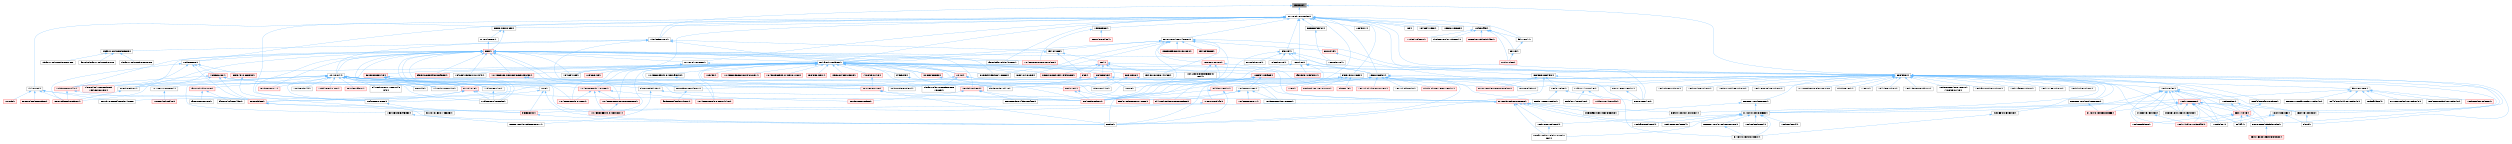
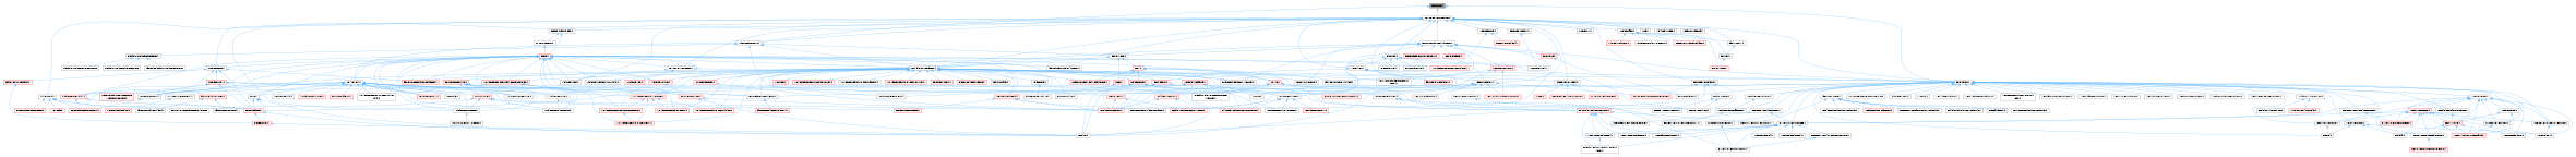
  digraph {
    node [color=grey40 fillcolor=white fontname=Helvetica fontsize=10 shape=box style=filled]
    edge [color=steelblue1 dir=back fontname=Helvetica fontsize=10 labelfontname=Helvetica labelfontsize=10 style=solid]
    n1 [color=gray40 fillcolor=grey60 fontcolor=black height=0.2 label="TagTrace.h" width=0.4]
    n2 [height=0.2 label="InheritedContext.h" width=0.4]
    n3 [height=0.2 label="ParallelFor.h" width=0.4]
    n4 [height=0.2 label="LowLevelMemTracker.h" width=0.4]
    n5 [height=0.2 label="AsyncWork.h" width=0.4]
    n6 [height=0.2 label="IoDispatcherBackend.h" width=0.4]
    n7 [height=0.2 label="PlatformIoDispatcherBase.h" width=0.4]
    n8 [height=0.2 label="TaskGraphInterfaces.h" width=0.4]
    n9 [height=0.2 label="TaskPrivate.h" width=0.4]
    n10 [height=0.2 label="CoreSharedPCH.h" width=0.4]
    n11 [height=0.2 label="MeshRenderBufferSet.h" width=0.4]
    n12 [height=0.2 label="FastReferenceCollector.h" width=0.4]
    n13 [height=0.2 label="CoroParallelFor.h" width=0.4]
    n14 [height=0.2 label="AsyncRegisterLevelContext.cpp" width=0.4]
    n15 [height=0.2 label="Blend.h" width=0.4]
    n16 [height=0.2 label="CachingMeshSDF.h" width=0.4]
    n17 [height=0.2 label="DisplaceMesh.h" width=0.4]
    n18 [height=0.2 label="DynamicMeshOctree3.h" width=0.4]
    n19 [height=0.2 label="GeometrySet3.h" width=0.4]
    n20 [height=0.2 label="KMeans.h" width=0.4]
    n21 [height=0.2 label="KelvinletBrushOp.h" width=0.4]
    n22 [height=0.2 label="MarchingCubes.h" width=0.4]
    n23 [height=0.2 label="MeshAdapterTransforms.h" width=0.4]
    n24 [height=0.2 label="MeshCaches.h" width=0.4]
    n25 [height=0.2 label="RemoveOccludedTriangles.h" width=0.4]
-   n26 [height=0.2 label="MeshEraseSculptLayerBrush\lVirtualTexturing.h" width=0.4]
+   n26 [height=0.2 label="MeshEraseSculptLayerBrush\lOps.h" width=0.4]
    n27 [height=0.2 label="MeshGroupPaintBrushOps.h" width=0.4]
    n28 [height=0.2 label="MeshInflateBrushOps.h" width=0.4]
    n29 [height=0.2 label="MeshMoveBrushOps.h" width=0.4]
    n30 [height=0.2 label="MeshPinchBrushOps.h" width=0.4]
    n31 [height=0.2 label="MeshPlaneBrushOps.h" width=0.4]
    n32 [height=0.2 label="MeshQueries.h" width=0.4]
    n33 [height=0.2 label="SparseNarrowBandMeshSDF.h" width=0.4]
    n34 [height=0.2 label="SweepingMeshSDF.h" width=0.4]
    n35 [height=0.2 label="MeshSculptBrushOps.h" width=0.4]
    n36 [height=0.2 label="MeshSmoothingBrushOps.h" width=0.4]
    n37 [height=0.2 label="MeshVertexPaintBrushOps.h" width=0.4]
    n38 [height=0.2 label="ParallelTransformReduce.h" width=0.4]
    n39 [height=0.2 label="SparseDynamicOctree3.h" width=0.4]
    n40 [height=0.2 label="SparseDynamicPointOctree3.h" width=0.4]
    n41 [height=0.2 label="SubRegionRemesher.h" width=0.4]
    n42 [height=0.2 label="UniformMirrorSolver.h" width=0.4]
    n43 [height=0.2 label="AudioDecompress.h" width=0.4]
    n44 [height=0.2 label="NaniteResources.h" width=0.4]
    n45 [height=0.2 label="AppleLLM.h" width=0.4]
    n46 [height=0.2 label="AudioBuffer.h" width=0.4]
    n47 [height=0.2 label="GainMatrix.h" width=0.4]
    n48 [height=0.2 label="Channel.h" width=0.4]
    n49 [height=0.2 label="NetConnection.h" width=0.4]
    n50 [height=0.2 label="NetDriver.h" width=0.4]
    n51 [height=0.2 label="ConcurrentLinearAllocator.h" width=0.4]
    n52 [height=0.2 label="DataReplication.h" width=0.4]
    n53 [height=0.2 label="GenericGrowableAllocator.h" width=0.4]
    n54 [height=0.2 label="LinkerLoad.h" width=0.4]
    n55 [height=0.2 label="Log.h" width=0.4]
    n56 [height=0.2 label="LowLevelMemStats.h" width=0.4]
    n57 [height=0.2 label="MallocBinned.h" width=0.4]
    n58 [height=0.2 label="SlateMemoryTags.h" width=0.4]
    n59 [height=0.2 label="MallocBinned2.h" width=0.4]
    n60 [height=0.2 label="MessageLog.h" width=0.4]
    n61 [height=0.2 label="MetasoundTrace.h" width=0.4]
    n62 [height=0.2 label="PackageMapClient.h" width=0.4]
    n63 [height=0.2 label="StatsSystemTypes.h" width=0.4]
    n64 [height=0.2 label="UObjectBase.h" width=0.4]
    n65 [height=0.2 label="AnimationStreaming.h" width=0.4]
    n66 [height=0.2 label="AsyncEnumerateTask.h" width=0.4]
    n67 [height=0.2 label="AudioStreaming.h" width=0.4]
    n68 [height=0.2 label="AudioStreamingCache.h" width=0.4]
    n69 [height=0.2 label="Core.h" width=0.4]
    n70 [height=0.2 label="DistanceFieldAtlas.h" width=0.4]
    n71 [color=red fillcolor="#FFF0F0" height=0.2 label="GroomBindingAsset.h" width=0.4]
    n72 [color=red fillcolor="#FFF0F0" height=0.2 label="HierarchicalInstancedStatic\lMeshComponent.h" width=0.4]
    n73 [color=red fillcolor="#FFF0F0" height=0.2 label="LandscapeProxy.h" width=0.4]
    n74 [height=0.2 label="MeshCardBuild.h" width=0.4]
    n75 [color=red fillcolor="#FFF0F0" height=0.2 label="ModelingTaskTypes.h" width=0.4]
    n76 [color=red fillcolor="#FFF0F0" height=0.2 label="RenderAssetUpdate.h" width=0.4]
    n77 [color=red fillcolor="#FFF0F0" height=0.2 label="SampleBufferIO.h" width=0.4]
-   n78 [height=0.2 label="SkinnedAssetAsyncCompile\lUtils.h" width=0.4]
+   n78 [height=0.2 label="MovieSceneEntitySystemLinker\lUtils.h" width=0.4]
    n79 [color=red fillcolor="#FFF0F0" height=0.2 label="SoundWave.h" width=0.4]
    n80 [color=red fillcolor="#FFF0F0" height=0.2 label="StaticMesh.h" width=0.4]
    n81 [height=0.2 label="StatsFile.h" width=0.4]
    n82 [color=red fillcolor="#FFF0F0" height=0.2 label="TextureResource.h" width=0.4]
    n83 [height=0.2 label="GenericPlatformIoDispatcher.cpp" width=0.4]
    n84 [height=0.2 label="PlatformIoDispatcherBase.cpp" width=0.4]
    n85 [height=0.2 label="PlatformIoDispatcherStats.cpp" width=0.4]
    n86 [color=red fillcolor="#FFF0F0" height=0.2 label="Async.h" width=0.4]
    n87 [height=0.2 label="IPlatformFileManagedStorage\lWrapper.h" width=0.4]
    n88 [color=red fillcolor="#FFF0F0" height=0.2 label="BodySetup.h" width=0.4]
    n89 [height=0.2 label="ChaosCooking.h" width=0.4]
    n90 [color=red fillcolor="#FFF0F0" height=0.2 label="ContentStreaming.h" width=0.4]
    n91 [color=red fillcolor="#FFF0F0" height=0.2 label="DisplayClusterNetConnection.h" width=0.4]
    n92 [height=0.2 label="FileCache.h" width=0.4]
    n93 [height=0.2 label="ShaderCodeArchive.h" width=0.4]
    n94 [color=red fillcolor="#FFF0F0" height=0.2 label="GenericAccessibleInterfaces.h" width=0.4]
    n95 [color=red fillcolor="#FFF0F0" height=0.2 label="IoDispatcher.h" width=0.4]
    n96 [height=0.2 label="LocalWorkQueue.h" width=0.4]
    n97 [height=0.2 label="MallocBinnedCommonUtils.h" width=0.4]
    n98 [height=0.2 label="MarkActorRenderStateDirty\lTask.h" width=0.4]
    n99 [color=red fillcolor="#FFF0F0" height=0.2 label="MaterialInterface.h" width=0.4]
    n100 [color=red fillcolor="#FFF0F0" height=0.2 label="Modules.h" width=0.4]
    n101 [color=red fillcolor="#FFF0F0" height=0.2 label="MovieSceneComponentAccessors.h" width=0.4]
    n102 [color=red fillcolor="#FFF0F0" height=0.2 label="MovieSceneEntitySystemTask.h" width=0.4]
    n103 [color=red fillcolor="#FFF0F0" height=0.2 label="MovieSceneDecompositionQuery.h" width=0.4]
    n104 [color=red fillcolor="#FFF0F0" height=0.2 label="MovieSceneEntityManager.h" width=0.4]
    n105 [color=red fillcolor="#FFF0F0" height=0.2 label="MovieSceneEntitySystem.h" width=0.4]
    n106 [color=red fillcolor="#FFF0F0" height=0.2 label="MovieSceneEntitySystemLinker.h" width=0.4]
    n107 [height=0.2 label="MovieSceneEntitySystemGraphs.h" width=0.4]
    n108 [color=red fillcolor="#FFF0F0" height=0.2 label="MovieSceneEntitySystemRunner.h" width=0.4]
    n109 [color=red fillcolor="#FFF0F0" height=0.2 label="MovieSceneSystemTaskDependencies.h" width=0.4]
    n110 [color=red fillcolor="#FFF0F0" height=0.2 label="ParticleSystem.h" width=0.4]
    n111 [color=red fillcolor="#FFF0F0" height=0.2 label="PrecomputedMeshWeightData.h" width=0.4]
    n112 [height=0.2 label="QueuedThreadPoolWrapper.h" width=0.4]
    n113 [color=red fillcolor="#FFF0F0" height=0.2 label="RHIStaticStates.h" width=0.4]
    n114 [color=red fillcolor="#FFF0F0" height=0.2 label="RenderingThread.h" width=0.4]
    n115 [color=red fillcolor="#FFF0F0" height=0.2 label="SlateApplicationBase.h" width=0.4]
+   n116 [height=0.2 label="TasksProfiler.h" width=0.4]
    n117 [color=red fillcolor="#FFF0F0" height=0.2 label="VirtualTexturing.h" width=0.4]
    n118 [color=red fillcolor="#FFF0F0" height=0.2 label="Pipe.h" width=0.4]
    n119 [color=red fillcolor="#FFF0F0" height=0.2 label="Task.h" width=0.4]
    n120 [color=red fillcolor="#FFF0F0" height=0.2 label="MonotonicTimeline.h" width=0.4]
    n121 [height=0.2 label="SoundWaveProxyReader.h" width=0.4]
    n122 [color=red fillcolor="#FFF0F0" height=0.2 label="CoreUObject.h" width=0.4]
    n123 [height=0.2 label="Engine.h" width=0.4]
    n124 [color=red fillcolor="#FFF0F0" height=0.2 label="SlateBasics.h" width=0.4]
    n125 [color=red fillcolor="#FFF0F0" height=0.2 label="CoreUObjectSharedPCH.h" width=0.4]
    n126 [height=0.2 label="BaseDynamicMeshSceneProxy.h" width=0.4]
    n127 [color=red fillcolor="#FFF0F0" height=0.2 label="DynamicMeshComponent.h" width=0.4]
    n128 [height=0.2 label="GroomBindingBuilder.h" width=0.4]
    n129 [height=0.2 label="GroomComponent.h" width=0.4]
    n130 [color=red fillcolor="#FFF0F0" height=0.2 label="EngineSharedPCH.h" width=0.4]
    n131 [height=0.2 label="SoundWaveLoadingBehavior.cpp" width=0.4]
    n132 [color=red fillcolor="#FFF0F0" height=0.2 label="StaticMeshSceneProxyDesc.h" width=0.4]
    n133 [height=0.2 label="DataflowEditorWeightMapPaint\lTool.h" width=0.4]
    n134 [height=0.2 label="DeformMeshPolygonsTool.h" width=0.4]
    n135 [height=0.2 label="MeshGroupPaintTool.h" width=0.4]
    n136 [height=0.2 label="MeshVertexPaintTool.h" width=0.4]
    n137 [height=0.2 label="MeshVertexSculptTool.h" width=0.4]
    n138 [height=0.2 label="SceneGeometrySpatialCache.h" width=0.4]
    n139 [height=0.2 label="DynamicMeshSculptTool.h" width=0.4]
    n140 [color=red fillcolor="#FFF0F0" height=0.2 label="SkinnedMeshComponentHelper.h" width=0.4]
    n141 [color=red fillcolor="#FFF0F0" height=0.2 label="GarbageCollectionHistory.h" width=0.4]
    n142 [height=0.2 label="IoStore.h" width=0.4]
    n143 [height=0.2 label="NaniteStreamingManager.h" width=0.4]
    n144 [height=0.2 label="SceneRenderBuilderInterface.h" width=0.4]
    n145 [color=red fillcolor="#FFF0F0" height=0.2 label="NaniteSceneProxy.h" width=0.4]
    n146 [height=0.2 label="MeshSculptUtil.h" width=0.4]
    n147 [height=0.2 label="MeshSelectionTool.h" width=0.4]
    n148 [height=0.2 label="OctreeDynamicMeshComponent.h" width=0.4]
    n149 [height=0.2 label="CollisionPrimitivesMechanic.h" width=0.4]
    n150 [height=0.2 label="CubeGridTool.h" width=0.4]
    n151 [height=0.2 label="CurveControlPointsMechanic.h" width=0.4]
    n152 [height=0.2 label="LatticeControlPointsMechanic.h" width=0.4]
    n153 [color=red fillcolor="#FFF0F0" height=0.2 label="MeshTopologySelector.h" width=0.4]
    n154 [height=0.2 label="SpaceCurveDeformationMechanic.h" width=0.4]
    n155 [height=0.2 label="Morphology.h" width=0.4]
    n156 [height=0.2 label="Solidify.h" width=0.4]
    n157 [color=red fillcolor="#FFF0F0" height=0.2 label="FastWinding.h" width=0.4]
    n158 [color=red fillcolor="#FFF0F0" height=0.2 label="MeshWindingNumberGrid.h" width=0.4]
    n159 [color=red fillcolor="#FFF0F0" height=0.2 label="RemoveOccludedTrianglesOp.h" width=0.4]
-   n160 [color=red height=0.2 label="MeshSpatialSort.h" width=0.4]
+   n160 [height=0.2 label="MeshSpatialSort.h" width=0.4]
    n161 [color=red fillcolor="#FFF0F0" height=0.2 label="DynamicVerticesOctree3.h" width=0.4]
    n162 [color=red fillcolor="#FFF0F0" height=0.2 label="MeshAABBTree3.h" width=0.4]
    n163 [color=red fillcolor="#FFF0F0" height=0.2 label="MultiCurveMirrorUtils.h" width=0.4]
    n164 [height=0.2 label="PositionMirrorSolver.h" width=0.4]
    n165 [height=0.2 label="TaskConcurrencyLimiter.h" width=0.4]
    n166 [color=red fillcolor="#FFF0F0" height=0.2 label="FusionVoice.h" width=0.4]
    n167 [height=0.2 label="Panner.h" width=0.4]
    n168 [color=red fillcolor="#FFF0F0" height=0.2 label="MusicalAudioBus.h" width=0.4]
    n169 [height=0.2 label="SingletonFusionVoicePool.h" width=0.4]
    n170 [color=red fillcolor="#FFF0F0" height=0.2 label="StretcherAndPitchShifter.h" width=0.4]
    n171 [height=0.2 label="ActorChannel.h" width=0.4]
    n172 [height=0.2 label="ControlChannel.h" width=0.4]
    n173 [height=0.2 label="VoiceChannel.h" width=0.4]
    n174 [color=red fillcolor="#FFF0F0" height=0.2 label="ChildConnection.h" width=0.4]
    n175 [height=0.2 label="DemoNetConnection.h" width=0.4]
    n176 [height=0.2 label="NetworkObjectList.h" width=0.4]
    n177 [color=red fillcolor="#FFF0F0" height=0.2 label="NetworkPhysicsComponent.h" width=0.4]
    n178 [height=0.2 label="ReplayNetConnection.h" width=0.4]
    n179 [color=red fillcolor="#FFF0F0" height=0.2 label="StructNetTokenDataStoreHelper.h" width=0.4]
    n180 [height=0.2 label="DemoNetDriver.h" width=0.4]
    n181 [color=red fillcolor="#FFF0F0" height=0.2 label="GameplayPrediction.h" width=0.4]
    n182 [color=red fillcolor="#FFF0F0" height=0.2 label="ActorComponent.h" width=0.4]
    n183 [color=red fillcolor="#FFF0F0" height=0.2 label="Coroutine.h" width=0.4]
    n184 [color=red fillcolor="#FFF0F0" height=0.2 label="StateTreeExecutionContext.h" width=0.4]
    n185 [color=red fillcolor="#FFF0F0" height=0.2 label="TaskDelegate.h" width=0.4]
    n186 [color=red fillcolor="#FFF0F0" height=0.2 label="ExternalPackageHelper.h" width=0.4]
    n187 [color=red fillcolor="#FFF0F0" height=0.2 label="K2Node.h" width=0.4]
    n188 [color=red fillcolor="#FFF0F0" height=0.2 label="AudioDevice.h" width=0.4]
    n189 [color=red fillcolor="#FFF0F0" height=0.2 label="DeclarativeSyntaxSupport.h" width=0.4]
-   n190 [color=red fillcolor="#FFF0F0" height=0.2 label="SlateStyle.h" width=0.4]
-   n191 [color=red fillcolor="#FFF0F0" height=0.2 label="UICommandInfo.h" width=0.4]
+   n190 [color=red fillcolor="#FFF0F0" height=0.2 label="DynamicMeshOctree.h" width=0.4]
    n192 [color=red fillcolor="#FFF0F0" height=0.2 label="UITag.h" width=0.4]
    n193 [color=red fillcolor="#FFF0F0" height=0.2 label="MovieScenePropertyTemplate.h" width=0.4]
    n194 [color=red fillcolor="#FFF0F0" height=0.2 label="StatsHierarchical.h" width=0.4]
    n195 [height=0.2 label="ReplayHelper.h" width=0.4]
    n196 [height=0.2 label="DynamicStats.h" width=0.4]
    n197 [color=red fillcolor="#FFF0F0" height=0.2 label="Stats.h" width=0.4]
    n198 [color=red fillcolor="#FFF0F0" height=0.2 label="UObjectBaseUtility.h" width=0.4]
    n199 [color=red fillcolor="#FFF0F0" height=0.2 label="TableViewTypeTraits.h" width=0.4]
    n200 [color=red fillcolor="#FFF0F0" height=0.2 label="UObjectArray.h" width=0.4]
    n1 -> n2
    n1 -> n3
    n1 -> n4
    n2 -> n5
    n2 -> n6
    n2 -> n7
    n2 -> n8
    n2 -> n9
    n3 -> n10
    n3 -> n11
    n3 -> n12
    n3 -> n13
    n3 -> n14
    n3 -> n15
    n3 -> n16
    n3 -> n17
    n3 -> n18
    n3 -> n19
    n3 -> n20
    n3 -> n21
    n3 -> n22
    n3 -> n23
    n3 -> n24
    n3 -> n25
    n3 -> n26
    n3 -> n27
    n3 -> n28
    n3 -> n29
    n3 -> n30
    n3 -> n31
    n3 -> n32
    n3 -> n33
    n3 -> n34
    n3 -> n35
    n3 -> n36
    n3 -> n37
    n3 -> n38
    n3 -> n39
    n3 -> n40
    n3 -> n41
    n3 -> n42
    n4 -> n2
    n4 -> n3
    n4 -> n8
    n4 -> n43
    n4 -> n44
    n4 -> n45
    n4 -> n46
    n4 -> n47
    n4 -> n48
    n4 -> n49
    n4 -> n50
    n4 -> n51
    n4 -> n52
    n4 -> n53
    n4 -> n54
    n4 -> n55
    n4 -> n56
    n4 -> n57
    n4 -> n58
    n4 -> n59
    n4 -> n60
    n4 -> n61
    n4 -> n62
    n4 -> n63
    n4 -> n64
    n5 -> n10
    n5 -> n43
    n5 -> n65
    n5 -> n66
    n5 -> n67
    n5 -> n68
    n5 -> n69
    n5 -> n70
    n5 -> n71
    n5 -> n72
    n5 -> n73
    n5 -> n74
    n5 -> n75
    n5 -> n76
    n5 -> n77
    n5 -> n78
    n5 -> n79
    n5 -> n80
    n5 -> n81
    n5 -> n82
    n7 -> n83
    n7 -> n84
    n7 -> n85
    n8 -> n3
    n8 -> n10
    n8 -> n12
    n8 -> n86
    n8 -> n87
    n8 -> n88
    n8 -> n89
    n8 -> n90
+   n8 -> n91
    n8 -> n92
    n8 -> n93
    n8 -> n94
    n8 -> n95
    n8 -> n96
    n8 -> n97
    n8 -> n98
    n8 -> n99
    n8 -> n100
    n8 -> n101
    n8 -> n102
    n8 -> n103
    n8 -> n104
    n8 -> n105
    n8 -> n106
    n8 -> n107
    n8 -> n108
    n8 -> n109
    n8 -> n110
    n8 -> n111
    n8 -> n112
    n8 -> n113
    n8 -> n114
    n8 -> n115
+   n8 -> n116
    n8 -> n117
    n9 -> n8
    n9 -> n118
    n9 -> n119
    n10 -> n125
    n11 -> n126
    n12 -> n141
    n16 -> n15
    n18 -> n133
    n18 -> n135
    n18 -> n136
    n18 -> n137
    n18 -> n139
    n18 -> n146
    n18 -> n147
    n18 -> n148
    n19 -> n134
    n19 -> n149
    n19 -> n150
    n19 -> n151
    n19 -> n152
    n19 -> n153
    n19 -> n154
    n22 -> n15
    n22 -> n155
    n22 -> n156
    n24 -> n157
    n24 -> n158
    n25 -> n159
    n32 -> n16
    n32 -> n18
    n32 -> n24
    n32 -> n33
    n32 -> n34
    n32 -> n155
    n32 -> n157
    n32 -> n158
    n32 -> n160
    n32 -> n161
    n32 -> n162
    n33 -> n155
    n34 -> n158
    n38 -> n157
    n39 -> n18
    n39 -> n138
    n40 -> n161
    n41 -> n139
    n42 -> n163
    n42 -> n164
    n43 -> n121
    n44 -> n132
    n44 -> n140
    n44 -> n143
    n44 -> n145
    n46 -> n47
    n46 -> n166
    n46 -> n167
    n46 -> n168
    n46 -> n169
    n46 -> n170
    n47 -> n167
    n48 -> n49
    n48 -> n50
    n48 -> n130
    n48 -> n171
    n48 -> n172
    n48 -> n173
    n49 -> n91
    n49 -> n123
    n49 -> n130
    n49 -> n174
    n49 -> n175
    n49 -> n176
    n49 -> n177
    n49 -> n178
    n49 -> n179
    n50 -> n49
    n50 -> n123
    n50 -> n130
    n50 -> n180
    n50 -> n181
    n51 -> n3
    n51 -> n8
    n51 -> n9
    n51 -> n96
    n51 -> n112
    n51 -> n142
    n51 -> n144
    n51 -> n165
    n51 -> n182
    n51 -> n183
    n51 -> n184
    n51 -> n185
    n52 -> n171
    n54 -> n122
    n54 -> n125
    n54 -> n131
    n54 -> n186
    n54 -> n187
    n56 -> n57
    n56 -> n58
    n56 -> n188
    n58 -> n189
    n58 -> n190
-   n58 -> n191
    n58 -> n192
    n60 -> n193
    n60 -> n194
    n62 -> n123
    n62 -> n179
    n62 -> n180
    n62 -> n195
    n63 -> n196
    n63 -> n197
    n64 -> n122
-   n64 -> n125
+   n64 -> n94
    n64 -> n198
    n64 -> n199
    n64 -> n200
    n66 -> n120
    n67 -> n68
    n69 -> n122
    n69 -> n123
    n69 -> n124
    n70 -> n126
    n70 -> n127
    n71 -> n128
    n71 -> n129
    n79 -> n43
    n79 -> n68
    n79 -> n130
    n79 -> n131
    n80 -> n130
    n80 -> n132
    n82 -> n123
    n82 -> n130
    n86 -> n13
    n86 -> n87
    n86 -> n122
    n86 -> n139
    n88 -> n89
    n88 -> n127
    n90 -> n43
    n90 -> n65
    n90 -> n67
    n90 -> n68
    n90 -> n79
    n90 -> n140
    n92 -> n93
    n95 -> n6
    n95 -> n93
    n95 -> n142
    n95 -> n143
    n99 -> n44
    n99 -> n123
    n99 -> n130
    n99 -> n140
    n101 -> n102
    n104 -> n101
    n104 -> n102
    n104 -> n105
    n104 -> n106
-   n107 -> n106
    n109 -> n101
    n109 -> n102
    n113 -> n130
    n114 -> n76
    n114 -> n130
    n114 -> n144
    n117 -> n82
    n118 -> n114
    n119 -> n80
    n119 -> n95
    n119 -> n111
    n119 -> n118
    n119 -> n127
    n119 -> n165
    n122 -> n123
    n122 -> n124
    n124 -> n123
-   n127 -> n11
+   n31 -> n11
    n127 -> n133
    n127 -> n134
    n127 -> n135
    n127 -> n136
    n127 -> n137
    n127 -> n138
    n136 -> n133
    n148 -> n139
    n157 -> n25
    n157 -> n156
    n157 -> n158
    n157 -> n160
    n162 -> n16
    n162 -> n18
    n162 -> n25
    n162 -> n33
    n162 -> n34
    n162 -> n155
    n162 -> n156
    n162 -> n157
    n162 -> n158
    n162 -> n161
    n167 -> n166
    n174 -> n123
    n174 -> n130
    n175 -> n180
    n182 -> n98
    n182 -> n130
    n182 -> n177
    n183 -> n13
-   n191 -> n124
    n195 -> n178
    n195 -> n180
    n196 -> n197
    n197 -> n3
    n197 -> n5
    n197 -> n8
    n197 -> n10
    n197 -> n12
    n197 -> n43
    n197 -> n53
    n197 -> n56
    n197 -> n57
    n197 -> n64
    n197 -> n65
    n197 -> n68
    n197 -> n69
    n197 -> n72
    n197 -> n73
    n197 -> n81
    n197 -> n82
    n197 -> n86
    n197 -> n94
    n197 -> n97
    n197 -> n105
    n197 -> n109
    n197 -> n112
    n197 -> n113
    n197 -> n114
+   n197 -> n117
    n197 -> n193
    n197 -> n198
    n198 -> n122
    n198 -> n125
    n199 -> n124
    n200 -> n12
    n200 -> n104
    n200 -> n122
    n200 -> n125
    n200 -> n198
  }
